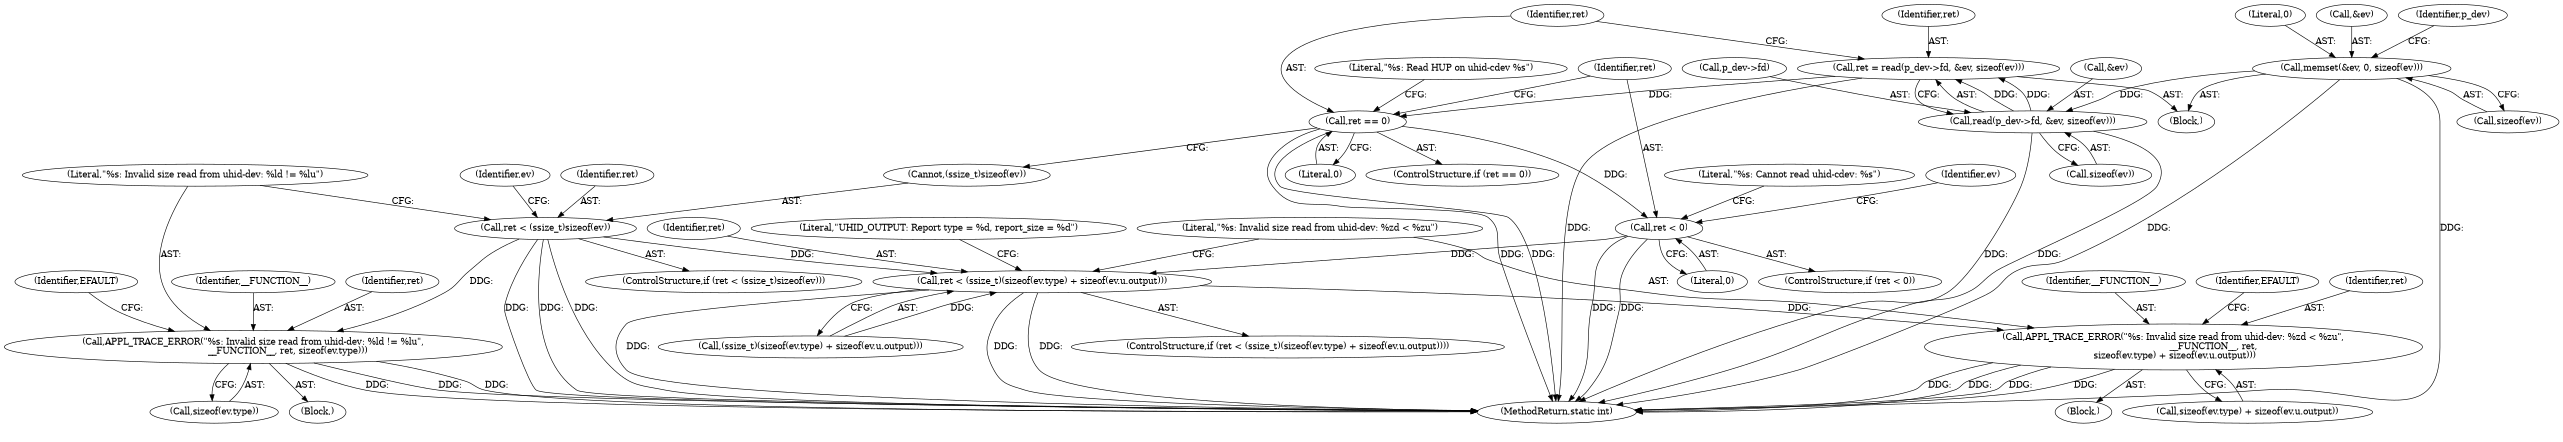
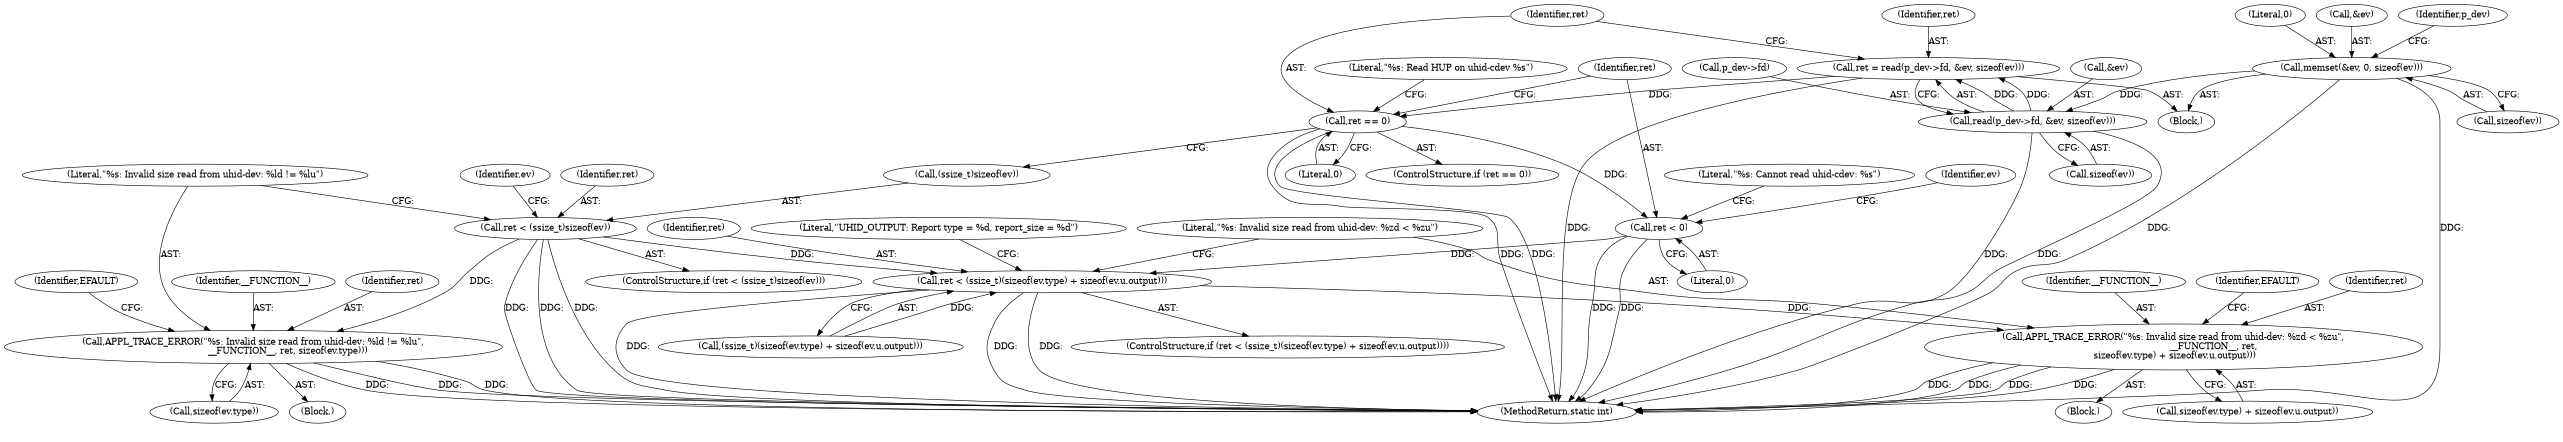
  digraph {
    n1 [label="(Call,ret = read(p_dev->fd, &ev, sizeof(ev)))"]
    n2 [label="(Call,read(p_dev->fd, &ev, sizeof(ev)))"]
    n3 [label="(Call,ret == 0)"]
    n4 [label="(Block,)"]
    n5 [label="(MethodReturn,static int)"]
    n6 [label="(Call,sizeof(ev))"]
    n7 [label="(Call,ret < 0)"]
    n8 [label="(Literal,0)"]
    n9 [label="(ControlStructure,if (ret == 0))"]
-   n10 [label="(Cannot,(ssize_t)sizeof(ev))"]
+   n10 [label="(Call,(ssize_t)sizeof(ev))"]
    n11 [label="(Call,memset(&ev, 0, sizeof(ev)))"]
    n12 [label="(Call,sizeof(ev))"]
    n13 [label="(Call,ret < (ssize_t)(sizeof(ev.type) + sizeof(ev.u.output)))"]
-   n14 [label="(ControlStructure,if (ret < 0))"]
    n15 [label="(Literal,0)"]
    n16 [label="(Call,ret < (ssize_t)sizeof(ev))"]
    n17 [label="(Call,APPL_TRACE_ERROR(\"%s: Invalid size read from uhid-dev: %ld != %lu\",\n                         __FUNCTION__, ret, sizeof(ev.type)))"]
    n18 [label="(ControlStructure,if (ret < (ssize_t)sizeof(ev)))"]
    n19 [label="(Call,APPL_TRACE_ERROR(\"%s: Invalid size read from uhid-dev: %zd < %zu\",\n                             __FUNCTION__, ret,\n sizeof(ev.type) + sizeof(ev.u.output)))"]
    n20 [label="(ControlStructure,if (ret < (ssize_t)(sizeof(ev.type) + sizeof(ev.u.output))))"]
    n21 [label="(Call,(ssize_t)(sizeof(ev.type) + sizeof(ev.u.output)))"]
    n22 [label="(Block,)"]
    n23 [label="(Call,sizeof(ev.type))"]
    n24 [label="(Block,)"]
    n25 [label="(Call,sizeof(ev.type) + sizeof(ev.u.output))"]
    n26 [label="(Literal,0)"]
    n27 [label="(Identifier,ret)"]
    n28 [label="(Identifier,__FUNCTION__)"]
    n29 [label="(Call,&ev)"]
    n30 [label="(Identifier,__FUNCTION__)"]
    n31 [label="(Literal,\"%s: Invalid size read from uhid-dev: %zd < %zu\")"]
    n32 [label="(Identifier,ret)"]
    n33 [label="(Identifier,ret)"]
    n34 [label="(Identifier,ret)"]
    n35 [label="(Call,&ev)"]
    n36 [label="(Identifier,p_dev)"]
    n37 [label="(Literal,\"%s: Invalid size read from uhid-dev: %ld != %lu\")"]
    n38 [label="(Identifier,ev)"]
    n39 [label="(Identifier,EFAULT)"]
    n40 [label="(Identifier,ret)"]
    n41 [label="(Identifier,EFAULT)"]
    n42 [label="(Literal,\"UHID_OUTPUT: Report type = %d, report_size = %d\")"]
    n43 [label="(Literal,\"%s: Read HUP on uhid-cdev %s\")"]
    n44 [label="(Identifier,ret)"]
    n45 [label="(Literal,\"%s: Cannot read uhid-cdev: %s\")"]
    n46 [label="(Identifier,ret)"]
    n47 [label="(Identifier,ev)"]
    n48 [label="(Call,p_dev->fd)"]
    n1 -> n2 [label="CFG: "]
    n1 -> n3 [label="DDG: "]
    n1 -> n4 [label="AST: "]
    n1 -> n5 [label="DDG: "]
    n2 -> n1 [label="AST: "]
    n2 -> n1 [label="DDG: "]
    n2 -> n1 [label="DDG: "]
    n2 -> n5 [label="DDG: "]
    n2 -> n5 [label="DDG: "]
    n2 -> n6 [label="CFG: "]
    n3 -> n5 [label="DDG: "]
    n3 -> n5 [label="DDG: "]
    n3 -> n7 [label="DDG: "]
    n3 -> n8 [label="CFG: "]
    n3 -> n9 [label="AST: "]
    n3 -> n10 [label="CFG: "]
    n6 -> n2 [label="AST: "]
    n7 -> n5 [label="DDG: "]
    n7 -> n5 [label="DDG: "]
    n7 -> n13 [label="DDG: "]
-   n7 -> n14 [label="AST: "]
    n7 -> n15 [label="CFG: "]
    n8 -> n3 [label="AST: "]
    n10 -> n16 [label="AST: "]
    n11 -> n2 [label="DDG: "]
    n11 -> n4 [label="AST: "]
    n11 -> n5 [label="DDG: "]
    n11 -> n5 [label="DDG: "]
    n11 -> n12 [label="CFG: "]
    n12 -> n11 [label="AST: "]
    n13 -> n5 [label="DDG: "]
    n13 -> n5 [label="DDG: "]
    n13 -> n5 [label="DDG: "]
    n13 -> n19 [label="DDG: "]
    n13 -> n20 [label="AST: "]
    n13 -> n21 [label="CFG: "]
    n15 -> n7 [label="AST: "]
    n16 -> n5 [label="DDG: "]
    n16 -> n5 [label="DDG: "]
    n16 -> n5 [label="DDG: "]
    n16 -> n13 [label="DDG: "]
    n16 -> n17 [label="DDG: "]
    n16 -> n18 [label="AST: "]
    n17 -> n5 [label="DDG: "]
    n17 -> n5 [label="DDG: "]
    n17 -> n5 [label="DDG: "]
    n17 -> n22 [label="AST: "]
    n17 -> n23 [label="CFG: "]
    n19 -> n5 [label="DDG: "]
    n19 -> n5 [label="DDG: "]
    n19 -> n5 [label="DDG: "]
    n19 -> n5 [label="DDG: "]
    n19 -> n24 [label="AST: "]
    n19 -> n25 [label="CFG: "]
    n21 -> n13 [label="AST: "]
    n21 -> n13 [label="DDG: "]
    n23 -> n17 [label="AST: "]
    n25 -> n19 [label="AST: "]
    n26 -> n11 [label="AST: "]
    n27 -> n1 [label="CFG: "]
    n27 -> n3 [label="AST: "]
    n28 -> n19 [label="AST: "]
    n29 -> n11 [label="AST: "]
    n30 -> n17 [label="AST: "]
    n31 -> n13 [label="CFG: "]
    n31 -> n19 [label="AST: "]
    n32 -> n3 [label="CFG: "]
    n32 -> n7 [label="AST: "]
    n33 -> n17 [label="AST: "]
    n34 -> n1 [label="AST: "]
    n35 -> n2 [label="AST: "]
    n36 -> n11 [label="CFG: "]
    n37 -> n16 [label="CFG: "]
    n37 -> n17 [label="AST: "]
    n38 -> n16 [label="CFG: "]
    n39 -> n17 [label="CFG: "]
    n40 -> n13 [label="AST: "]
    n41 -> n19 [label="CFG: "]
    n42 -> n13 [label="CFG: "]
    n43 -> n3 [label="CFG: "]
    n44 -> n19 [label="AST: "]
    n45 -> n7 [label="CFG: "]
    n46 -> n16 [label="AST: "]
    n47 -> n7 [label="CFG: "]
    n48 -> n2 [label="AST: "]
  }
